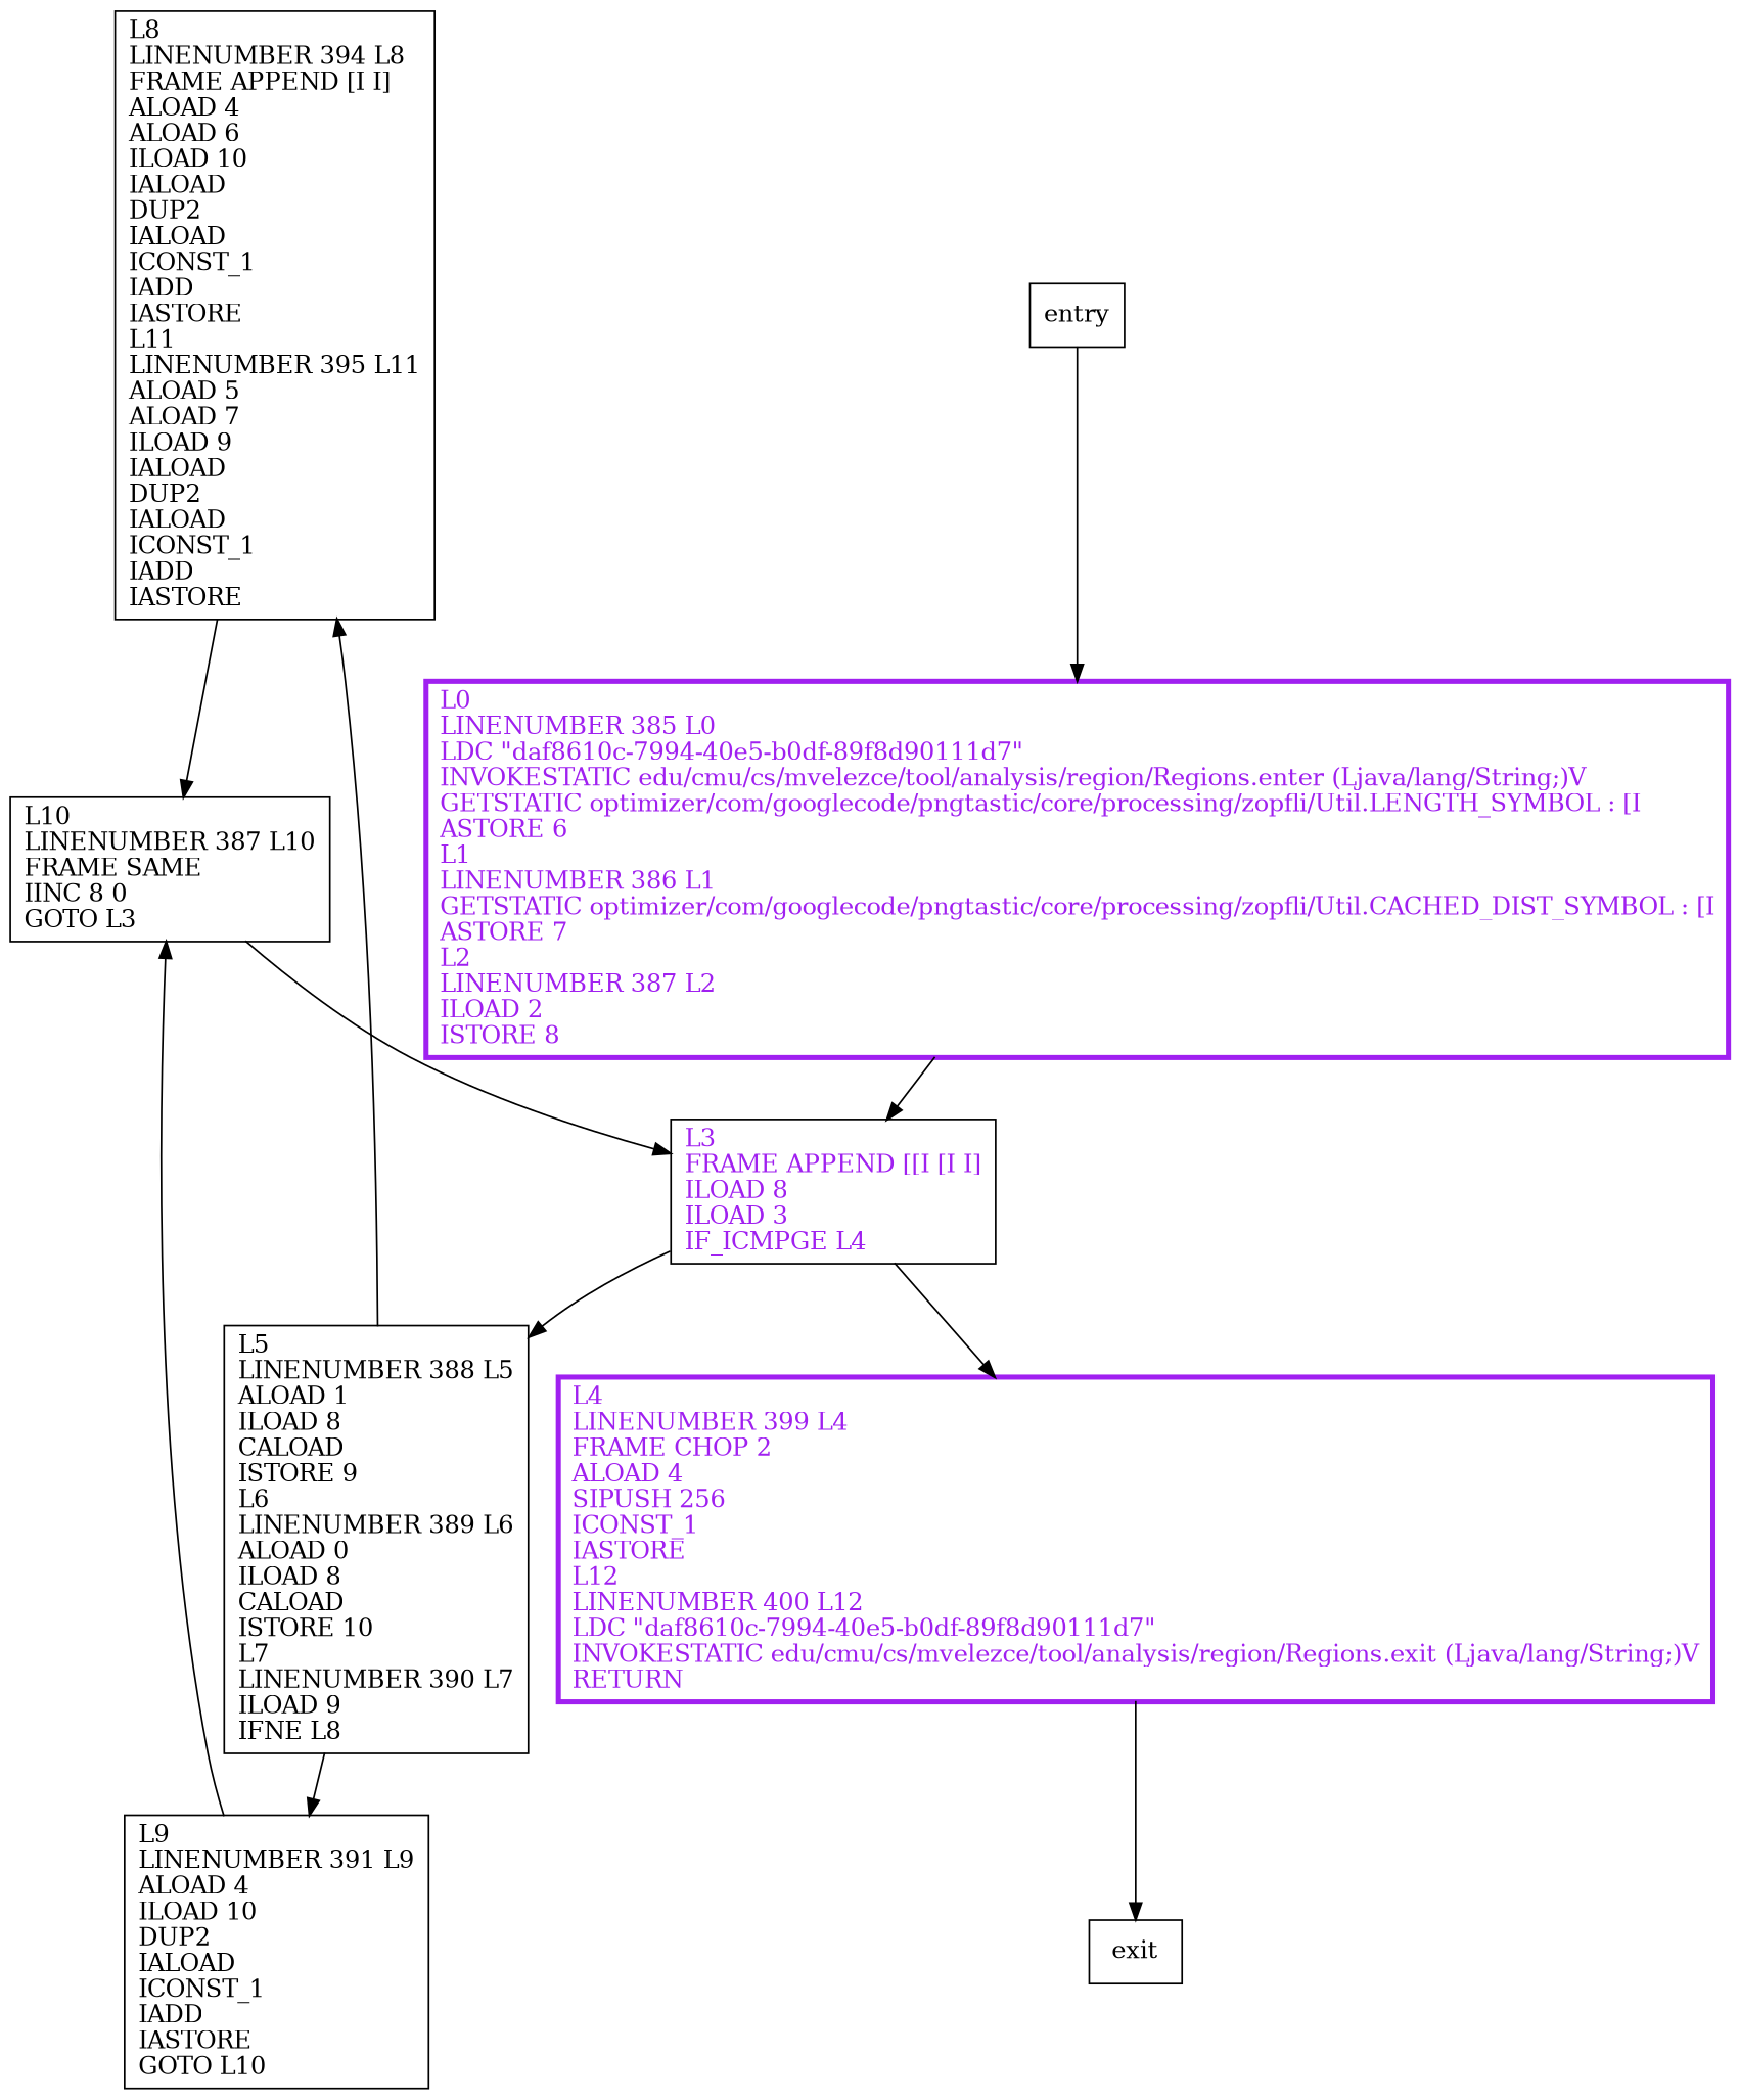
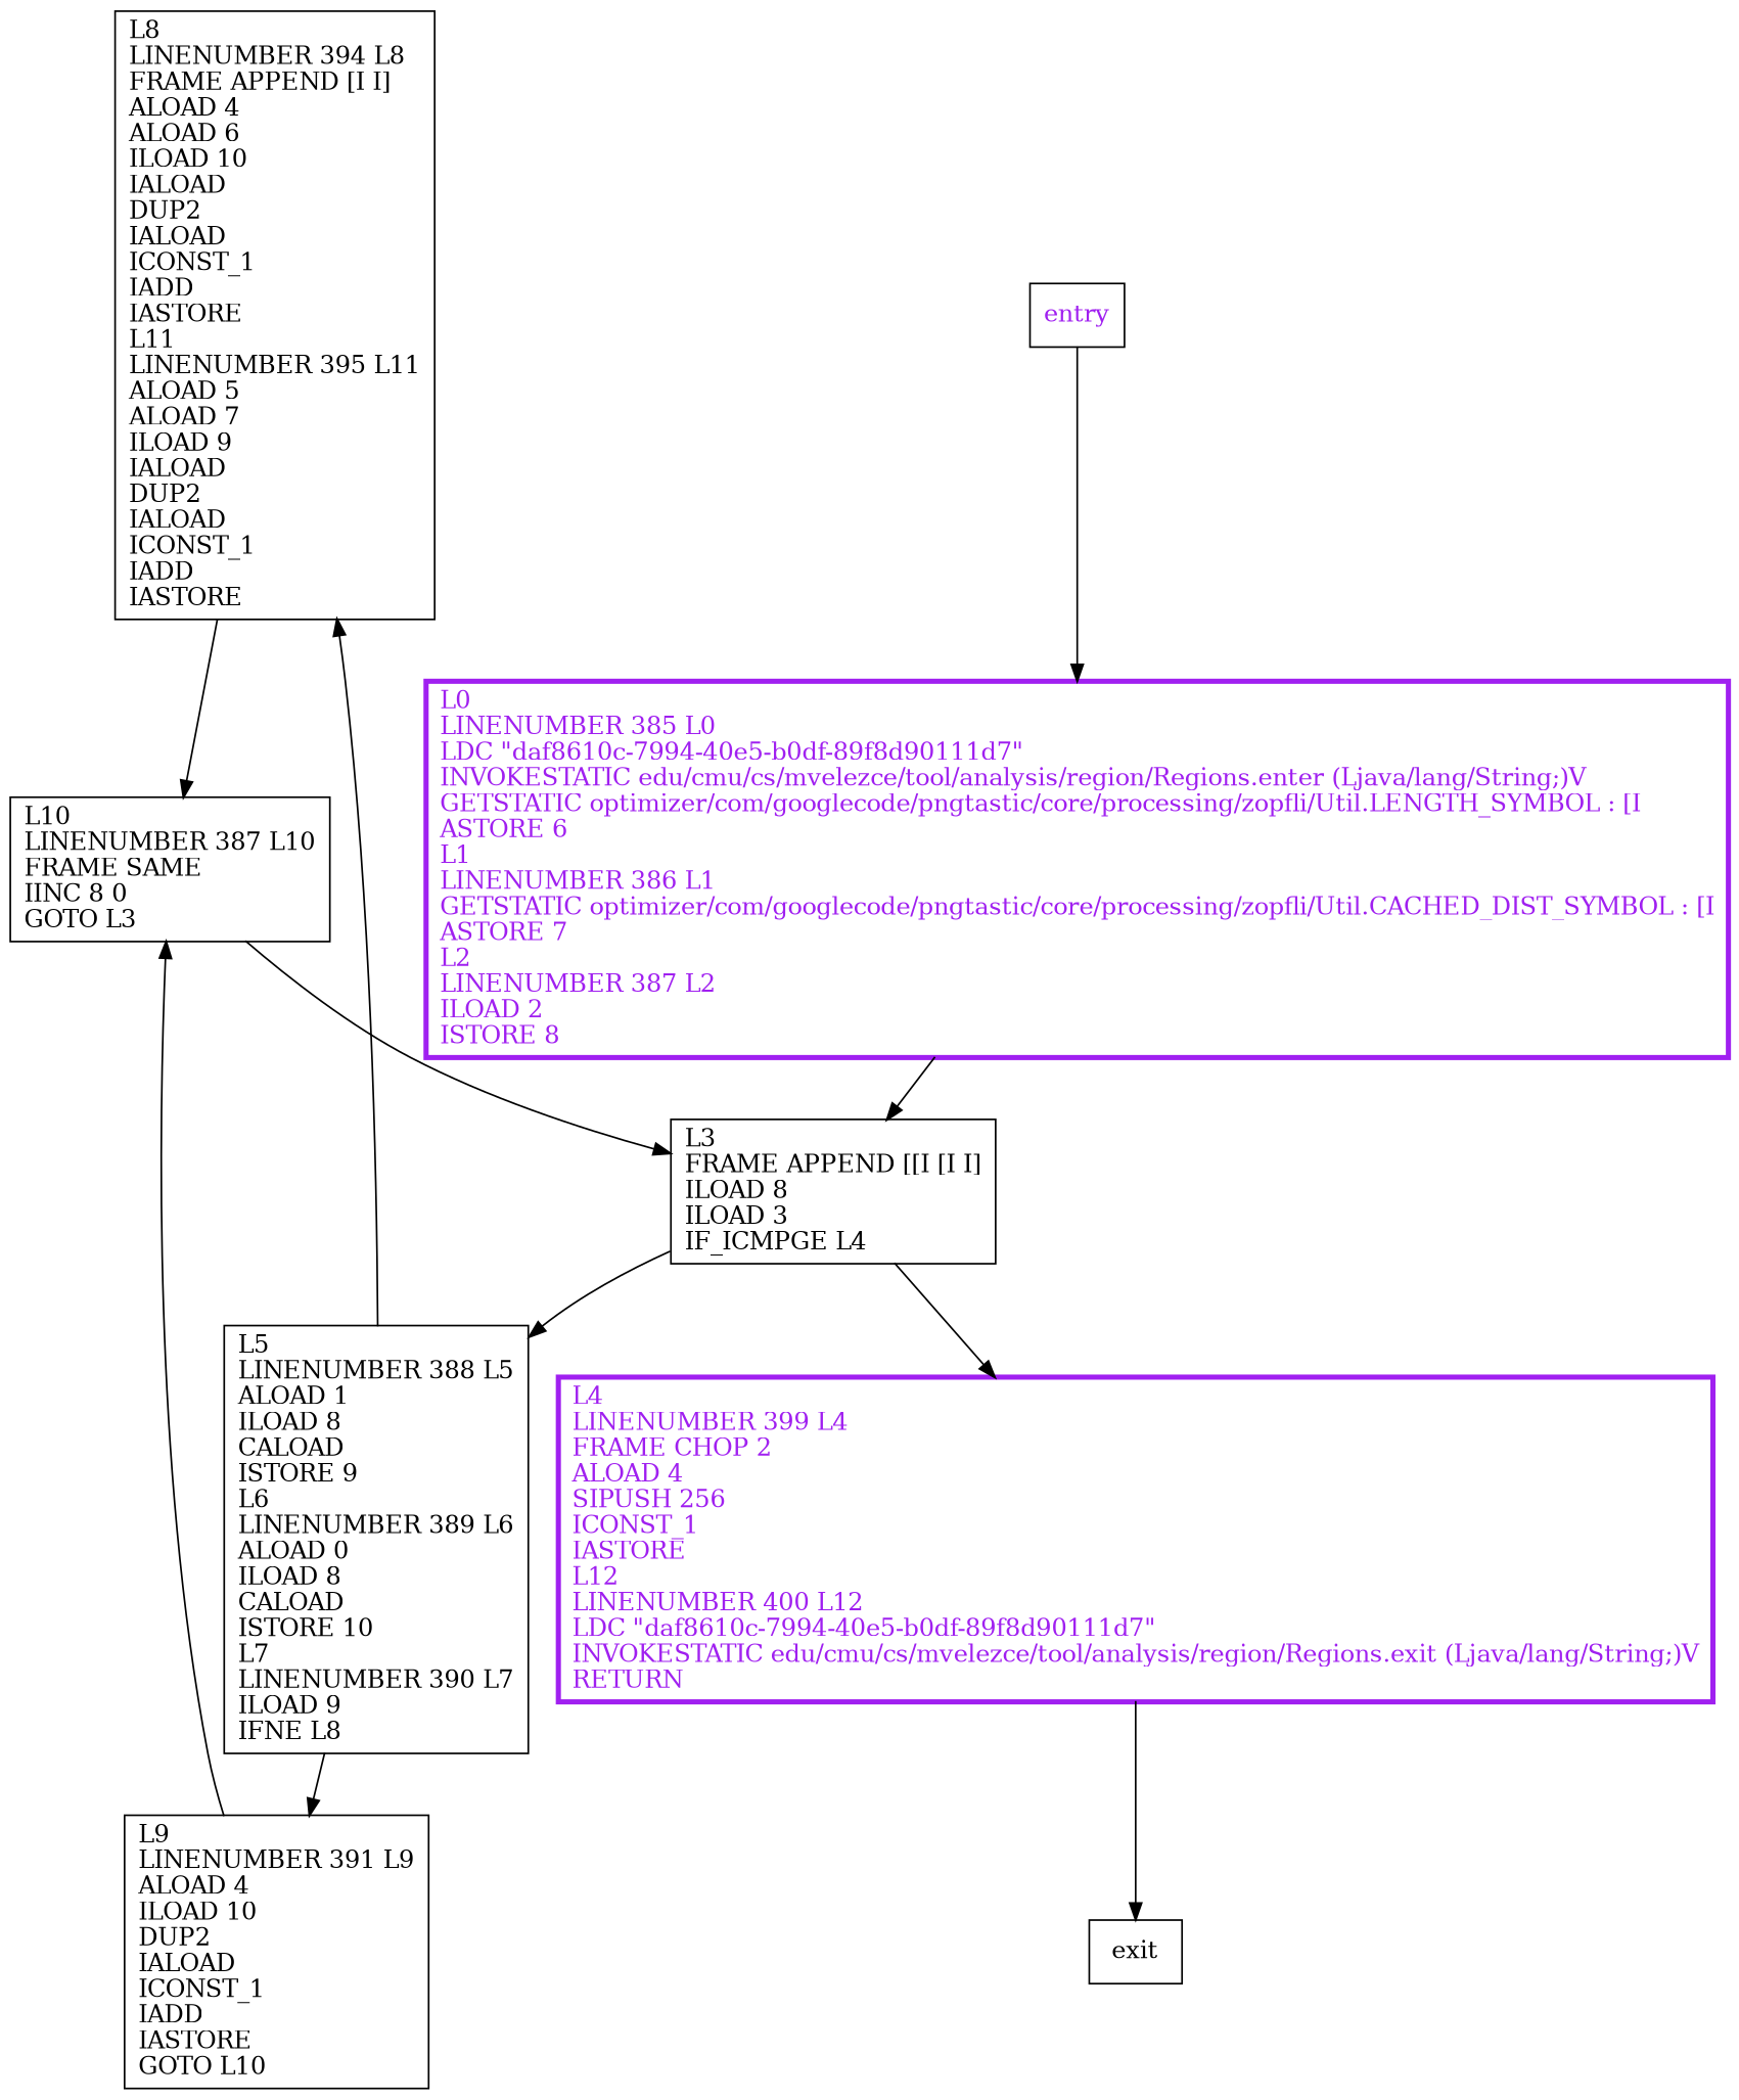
  digraph {
    node [shape=record]
    n1 [label="L8\lLINENUMBER 394 L8\lFRAME APPEND [I I]\lALOAD 4\lALOAD 6\lILOAD 10\lIALOAD\lDUP2\lIALOAD\lICONST_1\lIADD\lIASTORE\lL11\lLINENUMBER 395 L11\lALOAD 5\lALOAD 7\lILOAD 9\lIALOAD\lDUP2\lIALOAD\lICONST_1\lIADD\lIASTORE\l"]
    n2 [label="L10\lLINENUMBER 387 L10\lFRAME SAME\lIINC 8 0\lGOTO L3\l"]
-   n3 [label="L3\lFRAME APPEND [[I [I I]\lILOAD 8\lILOAD 3\lIF_ICMPGE L4\l" fontcolor=purple]
+   n3 [label="L3\lFRAME APPEND [[I [I I]\lILOAD 8\lILOAD 3\lIF_ICMPGE L4\l"]
    n4 [label="L9\lLINENUMBER 391 L9\lALOAD 4\lILOAD 10\lDUP2\lIALOAD\lICONST_1\lIADD\lIASTORE\lGOTO L10\l"]
    n5 [label="L5\lLINENUMBER 388 L5\lALOAD 1\lILOAD 8\lCALOAD\lISTORE 9\lL6\lLINENUMBER 389 L6\lALOAD 0\lILOAD 8\lCALOAD\lISTORE 10\lL7\lLINENUMBER 390 L7\lILOAD 9\lIFNE L8\l"]
    n6 [color=purple fontcolor=purple label="L4\lLINENUMBER 399 L4\lFRAME CHOP 2\lALOAD 4\lSIPUSH 256\lICONST_1\lIASTORE\lL12\lLINENUMBER 400 L12\lLDC \"daf8610c-7994-40e5-b0df-89f8d90111d7\"\lINVOKESTATIC edu/cmu/cs/mvelezce/tool/analysis/region/Regions.exit (Ljava/lang/String;)V\lRETURN\l" penwidth=3]
    exit
    n8 [color=purple fontcolor=purple label="L0\lLINENUMBER 385 L0\lLDC \"daf8610c-7994-40e5-b0df-89f8d90111d7\"\lINVOKESTATIC edu/cmu/cs/mvelezce/tool/analysis/region/Regions.enter (Ljava/lang/String;)V\lGETSTATIC optimizer/com/googlecode/pngtastic/core/processing/zopfli/Util.LENGTH_SYMBOL : [I\lASTORE 6\lL1\lLINENUMBER 386 L1\lGETSTATIC optimizer/com/googlecode/pngtastic/core/processing/zopfli/Util.CACHED_DIST_SYMBOL : [I\lASTORE 7\lL2\lLINENUMBER 387 L2\lILOAD 2\lISTORE 8\l" penwidth=3]
-   entry
+   entry [fontcolor=purple]
    n1 -> n2
    n2 -> n3
    n3 -> n5
    n3 -> n6
    n4 -> n2
    n5 -> n1
    n5 -> n4
    n6 -> exit
    n8 -> n3
    entry -> n8
  }
